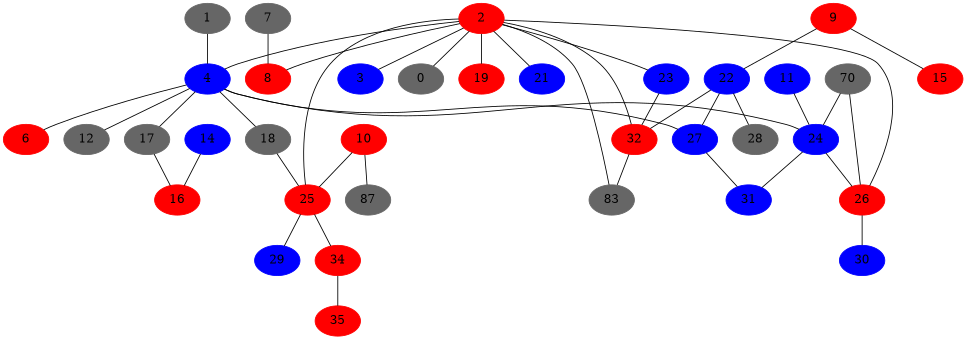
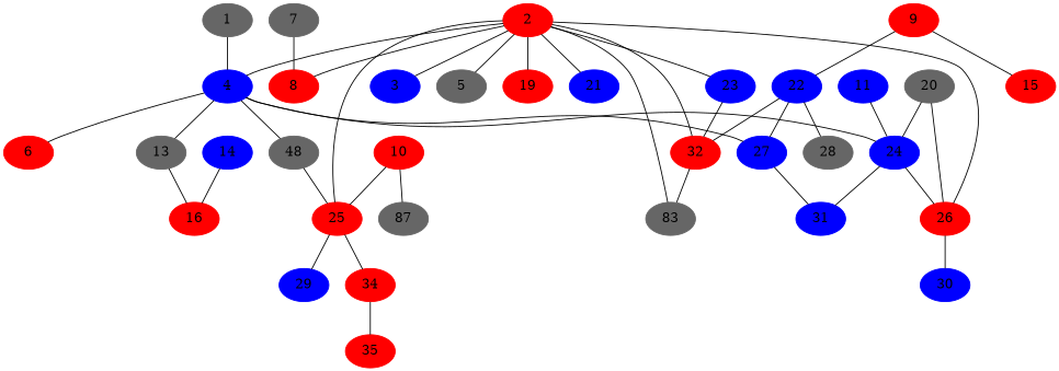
  graph {
    node [color=red style=filled]
    edge [weight=1.0]
    1 [color=gray40]
    4 [color=blue]
    6
-   12 [color=gray40]
-   13 [color=gray40 label=17]
-   18 [color=gray40]
+   13 [color=gray40]
+   18 [color=gray40 label=48]
    24 [color=blue]
    27 [color=blue]
    2
    3 [color=blue]
-   5 [color=gray40 label=0]
+   5 [color=gray40]
    8
    19
    21 [color=blue]
    23 [color=blue]
    25
    26
    32
    n19 [color=gray40 label=83]
    29 [color=blue]
    34
    30 [color=blue]
    16
    31 [color=blue]
    7 [color=gray40]
    9
    15
    22 [color=blue]
    28 [color=gray40]
    10
    n31 [color=gray40 label=87]
    11 [color=blue]
    14 [color=blue]
-   20 [color=gray40 label=70]
+   20 [color=gray40]
    35
    1 -- 4
    4 -- 6
-   4 -- 12
    4 -- 13
    4 -- 18
    4 -- 24
    4 -- 27
    13 -- 16
    18 -- 25
    24 -- 26
    24 -- 31
    27 -- 31
    2 -- 4
    2 -- 3
    2 -- 5
    2 -- 8
    2 -- 19 [weight=2.0]
    2 -- 21
    2 -- 23
    2 -- 25
    2 -- 26
    2 -- 32
    2 -- n19
    23 -- 32
    25 -- 29
    25 -- 34
    26 -- 30
    32 -- n19
    34 -- 35
    7 -- 8
    9 -- 15
    9 -- 22
    22 -- 27
    22 -- 32
    22 -- 28 [weight=2.0]
    10 -- 25
    10 -- n31
    11 -- 24
    14 -- 16
    20 -- 24
    20 -- 26
  }
